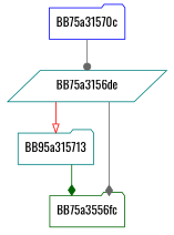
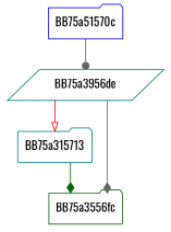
  digraph {
    fontname=Oswald
    splines=ortho
    node [color=teal fontname=Oswald shape=folder]
    edge [arrowhead=diamond color=gray40 fontname=Oswald]
-   BB75a31570c [color=blue]
-   BB75a3156de [shape=parallelogram]
-   BB75a315713 [label=BB95a315713]
+   BB75a31570c [color=blue label=BB75a51570c]
+   BB75a3156de [shape=parallelogram label=BB75a3956de]
+   BB75a315713
    n4 [color=darkgreen label=BB75a3556fc]
    BB75a31570c -> BB75a3156de [arrowhead=dot]
    BB75a3156de -> BB75a315713 [arrowhead=onormal color=red]
    BB75a3156de -> n4
    BB75a315713 -> n4 [color=darkgreen]
  }
